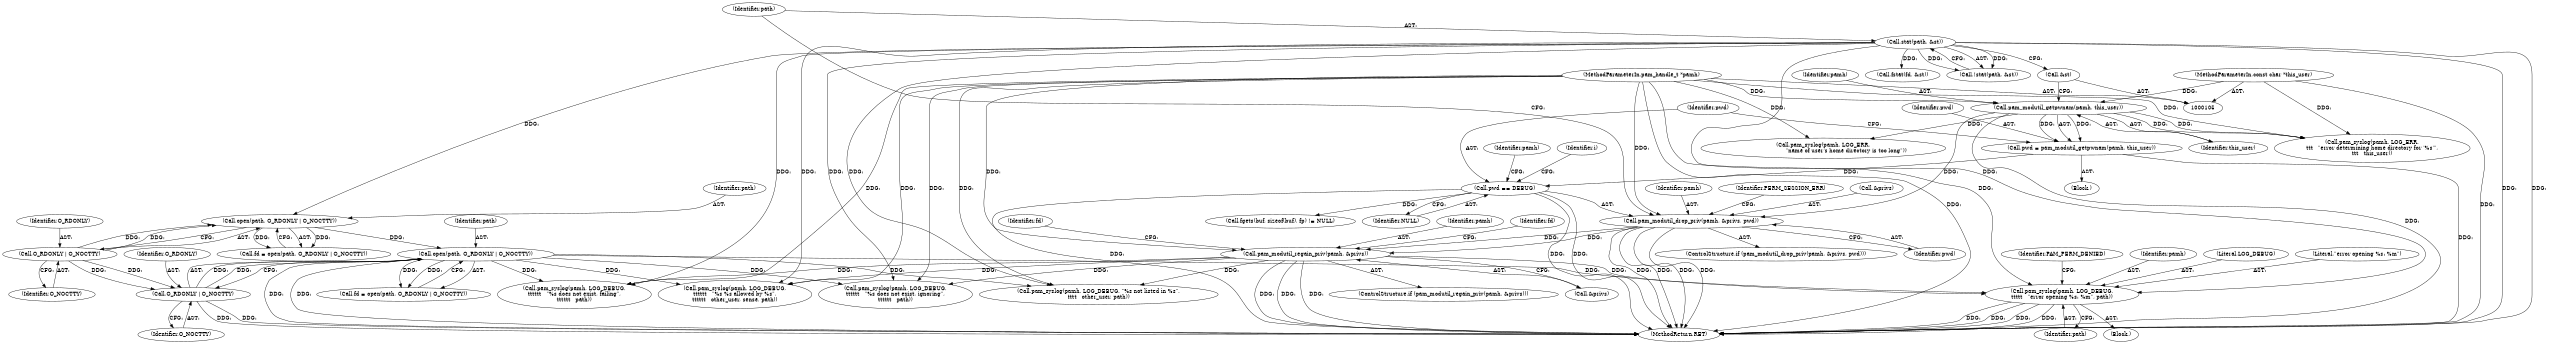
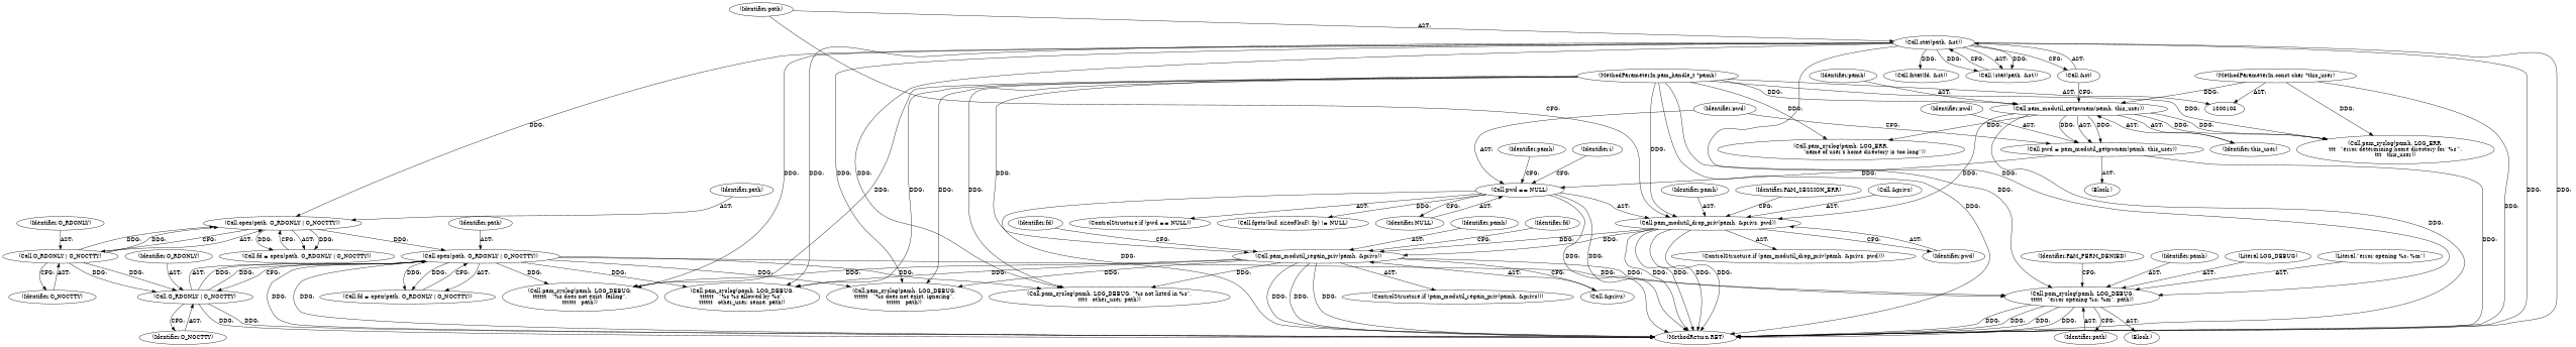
  digraph {
    n1 [label="(Call,pam_syslog(pamh, LOG_DEBUG,\n\t\t\t\t\t   \"error opening %s: %m\", path))"]
    n2 [label="(Block,)"]
    n3 [label="(Identifier,path)"]
    n4 [label="(MethodReturn,RET)"]
    n5 [label="(Call,pam_modutil_regain_priv(pamh, &privs))"]
    n6 [label="(ControlStructure,if (pam_modutil_regain_priv(pamh, &privs)))"]
    n7 [label="(Call,&privs)"]
    n8 [label="(Call,pam_syslog(pamh, LOG_DEBUG,\n\t\t\t\t\t\t   \"%s does not exist, failing\",\n\t\t\t\t\t\t   path))"]
    n9 [label="(Call,pam_syslog(pamh, LOG_DEBUG,\n\t\t\t\t\t\t   \"%s %s allowed by %s\",\n\t\t\t\t\t\t   other_user, sense, path))"]
    n10 [label="(Call,pam_syslog(pamh, LOG_DEBUG,\n\t\t\t\t\t\t   \"%s does not exist, ignoring\",\n\t\t\t\t\t\t   path))"]
    n11 [label="(Call,pam_syslog(pamh, LOG_DEBUG, \"%s not listed in %s\",\n\t\t\t\t   other_user, path))"]
    n12 [label="(Call,pam_modutil_drop_priv(pamh, &privs, pwd))"]
    n13 [label="(Identifier,pwd)"]
    n14 [label="(ControlStructure,if (pam_modutil_drop_priv(pamh, &privs, pwd)))"]
    n15 [label="(Call,pam_modutil_getpwnam(pamh, this_user))"]
    n16 [label="(Call,pwd = pam_modutil_getpwnam(pamh, this_user))"]
    n17 [label="(Call,pam_syslog(pamh, LOG_ERR,\n\t\t\t   \"error determining home directory for '%s'\",\n\t\t\t   this_user))"]
    n18 [label="(Call,pam_syslog(pamh, LOG_ERR,\n                           \"name of user's home directory is too long\"))"]
    n19 [label="(Identifier,this_user)"]
-   n20 [label="(Call,pwd == DEBUG)"]
+   n20 [label="(Call,pwd == NULL)"]
    n21 [label="(Block,)"]
    n22 [label="(MethodParameterIn,pam_handle_t *pamh)"]
    1000105
    n24 [label="(MethodParameterIn,const char *this_user)"]
    n25 [label="(Identifier,NULL)"]
+   n26 [label="(ControlStructure,if (pwd == NULL))"]
    n27 [label="(Call,fgets(buf, sizeof(buf), fp) != NULL)"]
    n28 [label="(Call,stat(path, &st))"]
    n29 [label="(Call,open(path, O_RDONLY | O_NOCTTY))"]
    n30 [label="(Call,fstat(fd, &st))"]
    n31 [label="(Call,!stat(path, &st))"]
    n32 [label="(Call,&st)"]
    n33 [label="(Call,open(path, O_RDONLY | O_NOCTTY))"]
    n34 [label="(Call,O_RDONLY | O_NOCTTY)"]
    n35 [label="(Call,fd = open(path, O_RDONLY | O_NOCTTY))"]
    n36 [label="(Call,O_RDONLY | O_NOCTTY)"]
    n37 [label="(Call,fd = open(path, O_RDONLY | O_NOCTTY))"]
    n38 [label="(Identifier,O_NOCTTY)"]
    n39 [label="(Identifier,O_NOCTTY)"]
    n40 [label="(Identifier,O_RDONLY)"]
    n41 [label="(Identifier,path)"]
    n42 [label="(Identifier,pamh)"]
    n43 [label="(Identifier,fd)"]
    n44 [label="(Identifier,path)"]
    n45 [label="(Call,&privs)"]
    n46 [label="(Identifier,PAM_PERM_DENIED)"]
    n47 [label="(Identifier,O_RDONLY)"]
    n48 [label="(Identifier,pamh)"]
    n49 [label="(Identifier,pamh)"]
    n50 [label="(Identifier,pamh)"]
    n51 [label="(Identifier,pamh)"]
    n52 [label="(Identifier,pwd)"]
    n53 [label="(Literal,LOG_DEBUG)"]
    n54 [label="(Identifier,i)"]
-   n55 [label="(Identifier,PERM_SESSION_ERR)"]
+   n55 [label="(Identifier,PAM_SESSION_ERR)"]
    n56 [label="(Identifier,fd)"]
    n57 [label="(Literal,\"error opening %s: %m\")"]
    n58 [label="(Identifier,path)"]
    n59 [label="(Identifier,pwd)"]
    n1 -> n2 [label="AST: "]
    n1 -> n3 [label="CFG: "]
    n1 -> n4 [label="DDG: "]
    n1 -> n4 [label="DDG: "]
    n1 -> n4 [label="DDG: "]
    n1 -> n4 [label="DDG: "]
    n3 -> n1 [label="AST: "]
    n5 -> n1 [label="DDG: "]
    n5 -> n4 [label="DDG: "]
    n5 -> n4 [label="DDG: "]
    n5 -> n4 [label="DDG: "]
    n5 -> n6 [label="AST: "]
    n5 -> n7 [label="CFG: "]
    n5 -> n8 [label="DDG: "]
    n5 -> n9 [label="DDG: "]
    n5 -> n10 [label="DDG: "]
    n5 -> n11 [label="DDG: "]
    n7 -> n5 [label="AST: "]
    n12 -> n4 [label="DDG: "]
    n12 -> n4 [label="DDG: "]
    n12 -> n4 [label="DDG: "]
    n12 -> n4 [label="DDG: "]
    n12 -> n5 [label="DDG: "]
    n12 -> n5 [label="DDG: "]
    n12 -> n13 [label="CFG: "]
    n12 -> n14 [label="AST: "]
    n13 -> n12 [label="AST: "]
    n15 -> n4 [label="DDG: "]
    n15 -> n12 [label="DDG: "]
    n15 -> n16 [label="AST: "]
    n15 -> n16 [label="DDG: "]
    n15 -> n16 [label="DDG: "]
    n15 -> n17 [label="DDG: "]
    n15 -> n17 [label="DDG: "]
    n15 -> n18 [label="DDG: "]
    n15 -> n19 [label="AST: "]
    n16 -> n4 [label="DDG: "]
    n16 -> n20 [label="DDG: "]
    n16 -> n21 [label="AST: "]
    n19 -> n15 [label="AST: "]
    n20 -> n4 [label="DDG: "]
    n20 -> n4 [label="DDG: "]
    n20 -> n4 [label="DDG: "]
    n20 -> n12 [label="AST: "]
    n20 -> n25 [label="CFG: "]
+   n20 -> n26 [label="AST: "]
    n20 -> n27 [label="DDG: "]
    n22 -> n1 [label="DDG: "]
    n22 -> n4 [label="DDG: "]
    n22 -> n5 [label="DDG: "]
    n22 -> n8 [label="DDG: "]
    n22 -> n9 [label="DDG: "]
    n22 -> n10 [label="DDG: "]
    n22 -> n11 [label="DDG: "]
    n22 -> n12 [label="DDG: "]
    n22 -> n15 [label="DDG: "]
    n22 -> n17 [label="DDG: "]
    n22 -> n18 [label="DDG: "]
    n22 -> 1000105 [label="AST: "]
    n24 -> n4 [label="DDG: "]
    n24 -> n15 [label="DDG: "]
    n24 -> n17 [label="DDG: "]
    n24 -> 1000105 [label="AST: "]
    n25 -> n20 [label="AST: "]
    n28 -> n1 [label="DDG: "]
    n28 -> n4 [label="DDG: "]
    n28 -> n4 [label="DDG: "]
    n28 -> n8 [label="DDG: "]
    n28 -> n9 [label="DDG: "]
    n28 -> n10 [label="DDG: "]
    n28 -> n11 [label="DDG: "]
    n28 -> n29 [label="DDG: "]
    n28 -> n30 [label="DDG: "]
    n28 -> n31 [label="AST: "]
    n28 -> n31 [label="DDG: "]
    n28 -> n31 [label="DDG: "]
    n28 -> n32 [label="CFG: "]
    n29 -> n33 [label="DDG: "]
    n29 -> n34 [label="CFG: "]
    n29 -> n35 [label="AST: "]
    n29 -> n35 [label="DDG: "]
    n29 -> n35 [label="DDG: "]
    n31 -> n28 [label="CFG: "]
    n32 -> n15 [label="CFG: "]
-   n32 -> 1000105 [label="AST: "]
+   n32 -> n28 [label="AST: "]
    n33 -> n1 [label="DDG: "]
    n33 -> n4 [label="DDG: "]
    n33 -> n4 [label="DDG: "]
    n33 -> n8 [label="DDG: "]
    n33 -> n9 [label="DDG: "]
    n33 -> n10 [label="DDG: "]
    n33 -> n11 [label="DDG: "]
    n33 -> n36 [label="CFG: "]
    n33 -> n37 [label="AST: "]
    n33 -> n37 [label="DDG: "]
    n33 -> n37 [label="DDG: "]
    n34 -> n29 [label="AST: "]
    n34 -> n29 [label="DDG: "]
    n34 -> n29 [label="DDG: "]
    n34 -> n36 [label="DDG: "]
    n34 -> n36 [label="DDG: "]
    n34 -> n39 [label="CFG: "]
    n35 -> n29 [label="CFG: "]
    n36 -> n4 [label="DDG: "]
    n36 -> n4 [label="DDG: "]
    n36 -> n33 [label="AST: "]
    n36 -> n33 [label="DDG: "]
    n36 -> n33 [label="DDG: "]
    n36 -> n38 [label="CFG: "]
    n37 -> n33 [label="CFG: "]
    n38 -> n36 [label="AST: "]
    n39 -> n34 [label="AST: "]
    n40 -> n34 [label="AST: "]
    n41 -> n12 [label="CFG: "]
    n41 -> n28 [label="AST: "]
    n42 -> n20 [label="CFG: "]
    n43 -> n5 [label="CFG: "]
    n44 -> n33 [label="AST: "]
    n45 -> n12 [label="AST: "]
    n46 -> n1 [label="CFG: "]
    n47 -> n36 [label="AST: "]
    n48 -> n1 [label="AST: "]
    n49 -> n15 [label="AST: "]
    n50 -> n5 [label="AST: "]
    n51 -> n12 [label="AST: "]
    n52 -> n16 [label="AST: "]
    n53 -> n1 [label="AST: "]
    n54 -> n20 [label="CFG: "]
    n55 -> n12 [label="CFG: "]
    n56 -> n5 [label="CFG: "]
    n57 -> n1 [label="AST: "]
    n58 -> n29 [label="AST: "]
    n59 -> n16 [label="CFG: "]
    n59 -> n20 [label="AST: "]
  }
